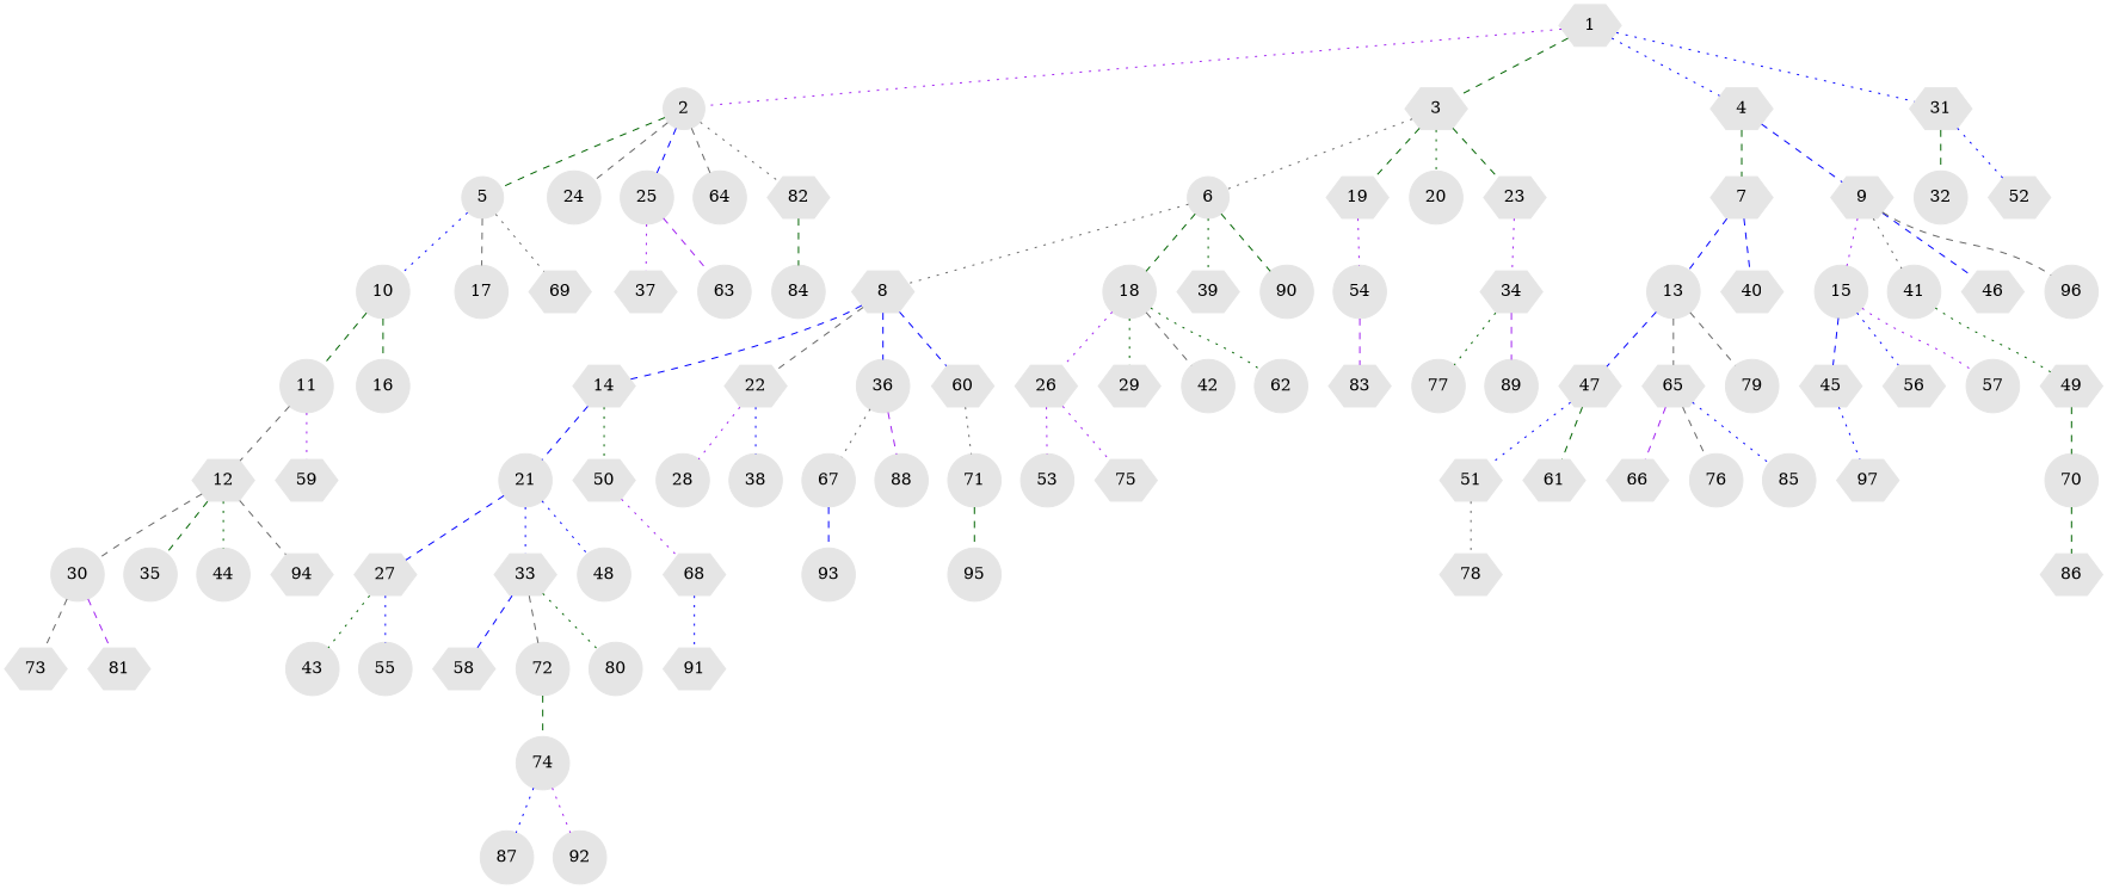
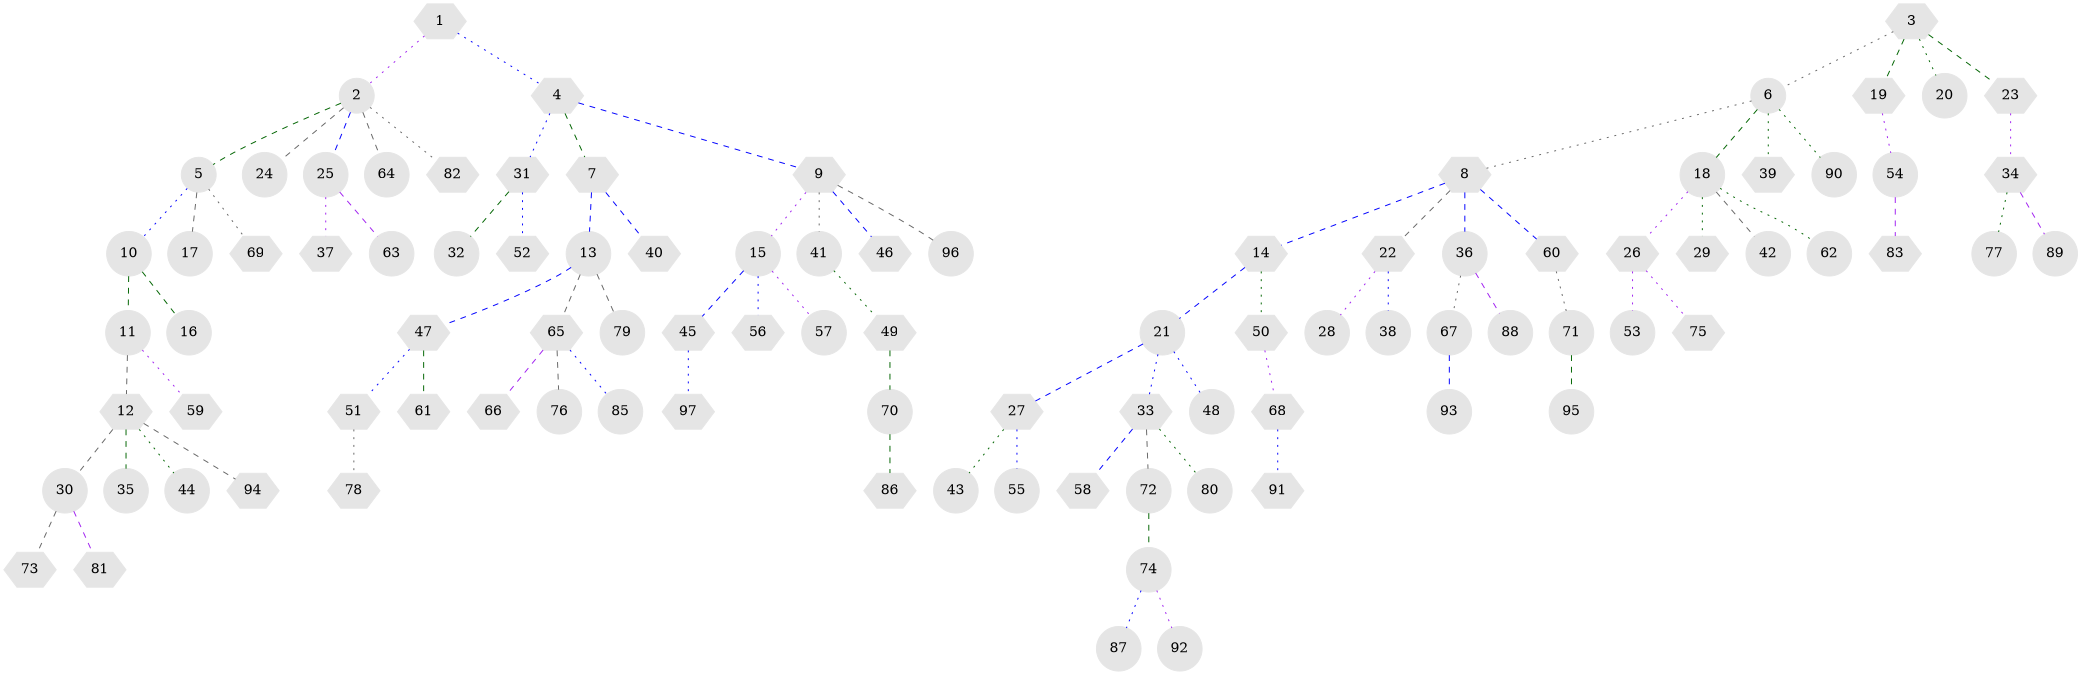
  graph {
    node [color=gray90 shape=circle style=filled]
    edge [color=blue style=dashed]
    1 [shape=hexagon]
    2
    3 [shape=hexagon]
    4 [shape=hexagon]
    31 [shape=hexagon]
    5
    24
    25
    64
    82 [shape=hexagon]
    6
    19 [shape=hexagon]
    20
    23 [shape=hexagon]
    7 [shape=hexagon]
    9 [shape=hexagon]
    32
    52 [shape=hexagon]
    10
    17
    69 [shape=hexagon]
    37 [shape=hexagon]
    63
-   84
    8 [shape=hexagon]
    18
    39 [shape=hexagon]
    90
    54
    34 [shape=hexagon]
    13
    40 [shape=hexagon]
    15
    41
    46 [shape=hexagon]
    96
    11
    16
    14 [shape=hexagon]
    22 [shape=hexagon]
    36
    60 [shape=hexagon]
    26 [shape=hexagon]
    29 [shape=hexagon]
    42
    62
    47 [shape=hexagon]
    65 [shape=hexagon]
    79
    21
    50 [shape=hexagon]
    28
    38
    67
    88
    71
    45 [shape=hexagon]
    56 [shape=hexagon]
    57
    49 [shape=hexagon]
    12 [shape=hexagon]
    59 [shape=hexagon]
    30
    35
    44
    94 [shape=hexagon]
    73 [shape=hexagon]
    81 [shape=hexagon]
    51 [shape=hexagon]
    61 [shape=hexagon]
    66 [shape=hexagon]
    76
    85
    27 [shape=hexagon]
    33 [shape=hexagon]
    48
    68 [shape=hexagon]
    97 [shape=hexagon]
    53
    75 [shape=hexagon]
    83 [shape=hexagon]
    43
    55
    58 [shape=hexagon]
    72
    80
    77
    89
    74
    93
    70
    78 [shape=hexagon]
    86 [shape=hexagon]
    91 [shape=hexagon]
    95
    87
    92
    1 -- 2 [color=purple style=dotted]
-   1 -- 3 [color=darkgreen]
    1 -- 4 [style=dotted]
-   1 -- 31 [style=dotted]
+   4 -- 31 [style=dotted]
    2 -- 5 [color=darkgreen]
    2 -- 24 [color=gray40]
    2 -- 25
    2 -- 64 [color=gray40]
    2 -- 82 [color=gray40 style=dotted]
    3 -- 6 [color=gray40 style=dotted]
    3 -- 19 [color=darkgreen]
    3 -- 20 [color=darkgreen style=dotted]
    3 -- 23 [color=darkgreen]
    4 -- 7 [color=darkgreen]
    4 -- 9
    31 -- 32 [color=darkgreen]
    31 -- 52 [style=dotted]
    5 -- 10 [style=dotted]
    5 -- 17 [color=gray40]
    5 -- 69 [color=gray40 style=dotted]
    25 -- 37 [color=purple style=dotted]
    25 -- 63 [color=purple]
-   82 -- 84 [color=darkgreen]
    6 -- 8 [color=gray40 style=dotted]
    6 -- 18 [color=darkgreen]
    6 -- 39 [color=darkgreen style=dotted]
-   6 -- 90 [color=darkgreen]
+   6 -- 90 [color=darkgreen style=dotted]
    19 -- 54 [color=purple style=dotted]
    23 -- 34 [color=purple style=dotted]
    7 -- 13
    7 -- 40
    9 -- 15 [color=purple style=dotted]
    9 -- 41 [color=gray40 style=dotted]
    9 -- 46
    9 -- 96 [color=gray40]
    10 -- 11 [color=darkgreen]
    10 -- 16 [color=darkgreen]
    8 -- 14
    8 -- 22 [color=gray40]
    8 -- 36
    8 -- 60
    18 -- 26 [color=purple style=dotted]
    18 -- 29 [color=darkgreen style=dotted]
    18 -- 42 [color=gray40]
    18 -- 62 [color=darkgreen style=dotted]
    54 -- 83 [color=purple]
    34 -- 77 [color=darkgreen style=dotted]
    34 -- 89 [color=purple]
    13 -- 47
    13 -- 65 [color=gray40]
    13 -- 79 [color=gray40]
    15 -- 45
    15 -- 56 [style=dotted]
    15 -- 57 [color=purple style=dotted]
    41 -- 49 [color=darkgreen style=dotted]
    11 -- 12 [color=gray40]
    11 -- 59 [color=purple style=dotted]
    14 -- 21
    14 -- 50 [color=darkgreen style=dotted]
    22 -- 28 [color=purple style=dotted]
    22 -- 38 [style=dotted]
    36 -- 67 [color=gray40 style=dotted]
    36 -- 88 [color=purple]
    60 -- 71 [color=gray40 style=dotted]
    26 -- 53 [color=purple style=dotted]
    26 -- 75 [color=purple style=dotted]
    47 -- 51 [style=dotted]
    47 -- 61 [color=darkgreen]
    65 -- 66 [color=purple]
    65 -- 76 [color=gray40]
    65 -- 85 [style=dotted]
    21 -- 27
    21 -- 33 [style=dotted]
    21 -- 48 [style=dotted]
    50 -- 68 [color=purple style=dotted]
    67 -- 93
    71 -- 95 [color=darkgreen]
    45 -- 97 [style=dotted]
    49 -- 70 [color=darkgreen]
    12 -- 30 [color=gray40]
    12 -- 35 [color=darkgreen]
    12 -- 44 [color=darkgreen style=dotted]
    12 -- 94 [color=gray40]
    30 -- 73 [color=gray40]
    30 -- 81 [color=purple]
    51 -- 78 [color=gray40 style=dotted]
    27 -- 43 [color=darkgreen style=dotted]
    27 -- 55 [style=dotted]
    33 -- 58
    33 -- 72 [color=gray40]
    33 -- 80 [color=darkgreen style=dotted]
    68 -- 91 [style=dotted]
    72 -- 74 [color=darkgreen]
    74 -- 87 [style=dotted]
    74 -- 92 [color=purple style=dotted]
    70 -- 86 [color=darkgreen]
  }
